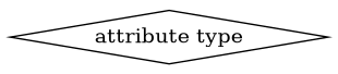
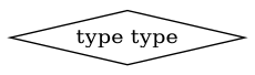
  digraph {
    rankdir=LR
-   n1 [height=0.5 label="attribute type" width=2.0943 shape=diamond]
+   n1 [height=0.5 label="type type" width=2.0943 shape=diamond]
  }
